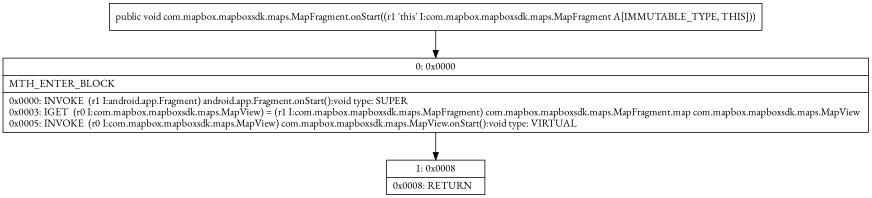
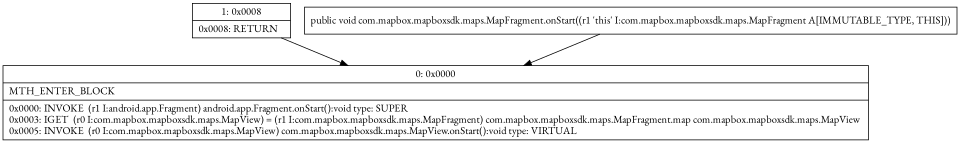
  digraph {
    fontname="EB Garamond"
    node [shape=record fontname="EB Garamond"]
    edge [fontname="EB Garamond"]
    n1 [label="{0\:\ 0x0000|MTH_ENTER_BLOCK\l|0x0000: INVOKE  (r1 I:android.app.Fragment) android.app.Fragment.onStart():void type: SUPER \l0x0003: IGET  (r0 I:com.mapbox.mapboxsdk.maps.MapView) = (r1 I:com.mapbox.mapboxsdk.maps.MapFragment) com.mapbox.mapboxsdk.maps.MapFragment.map com.mapbox.mapboxsdk.maps.MapView \l0x0005: INVOKE  (r0 I:com.mapbox.mapboxsdk.maps.MapView) com.mapbox.mapboxsdk.maps.MapView.onStart():void type: VIRTUAL \l}"]
    n2 [label="{1\:\ 0x0008|0x0008: RETURN   \l}"]
    n3 [label="{public void com.mapbox.mapboxsdk.maps.MapFragment.onStart((r1 'this' I:com.mapbox.mapboxsdk.maps.MapFragment A[IMMUTABLE_TYPE, THIS])) }"]
-   n1 -> n2
+   n2 -> n1
    n3 -> n1
  }
